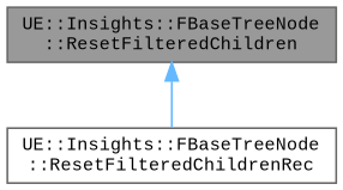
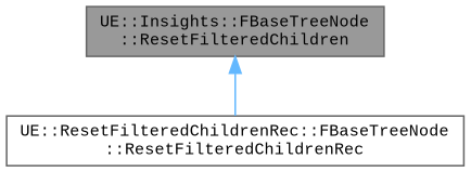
  digraph {
    rankdir=TB
    fontname="Liberation Mono"
    node [fontname="Liberation Mono" fontsize=10 shape=box style=filled]
    n1 [color=gray40 fillcolor=grey60 fontcolor=black height=0.2 label="UE::Insights::FBaseTreeNode\l::ResetFilteredChildren" width=0.4]
-   n2 [color=grey40 fillcolor=white height=0.2 label="UE::Insights::FBaseTreeNode\l::ResetFilteredChildrenRec" width=0.4]
+   n2 [color=grey40 fillcolor=white height=0.2 label="UE::ResetFilteredChildrenRec::FBaseTreeNode\l::ResetFilteredChildrenRec" width=0.4]
    n1 -> n2 [color=steelblue1 dir=back fontname="Liberation Mono" fontsize=10 labelfontname=Helvetica labelfontsize=10 style=solid]
  }
